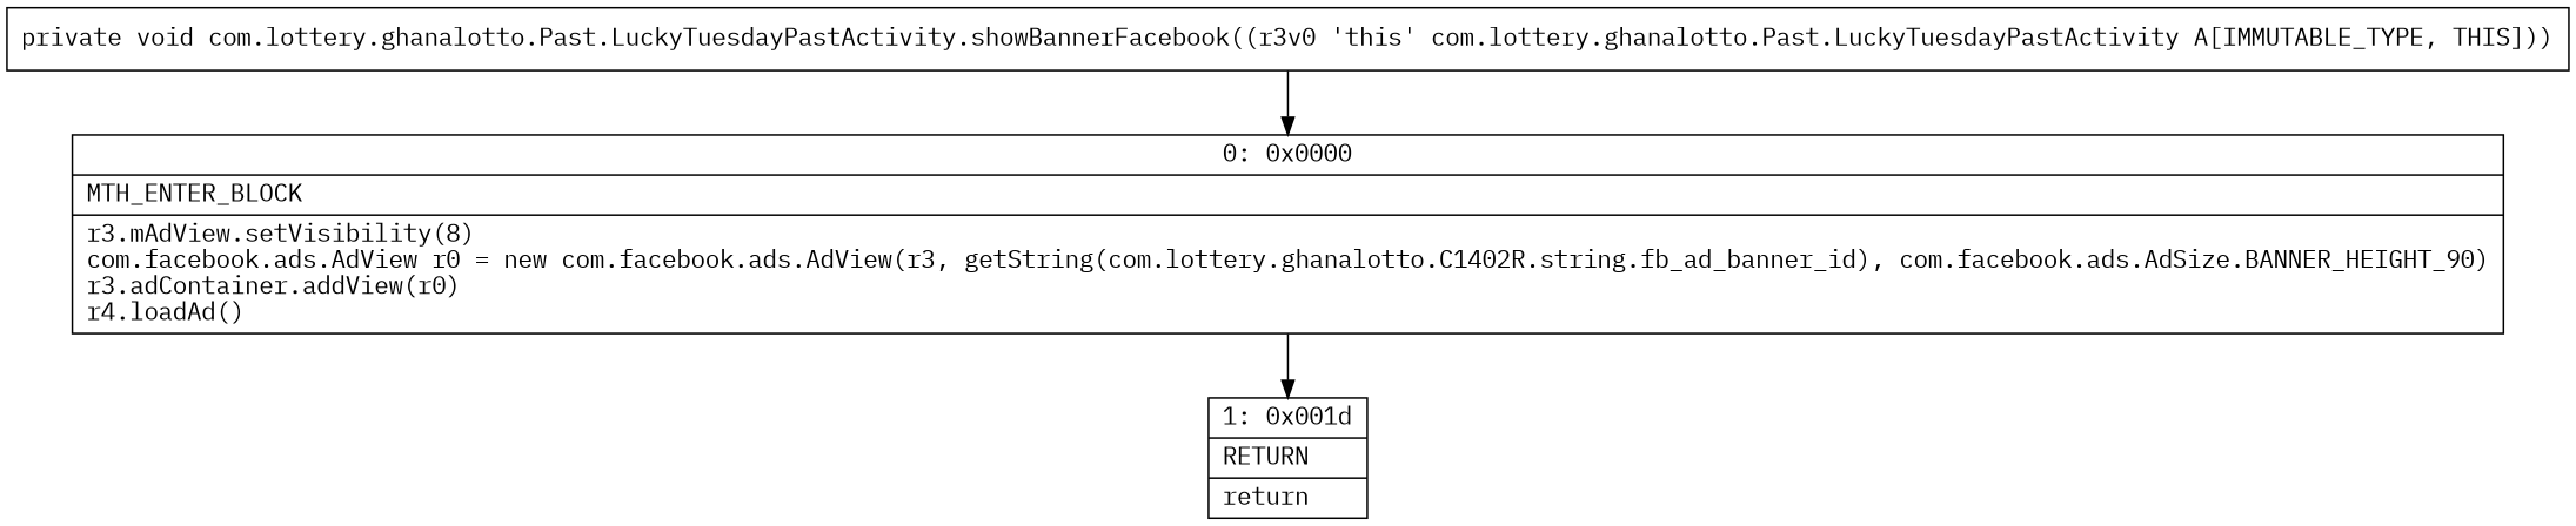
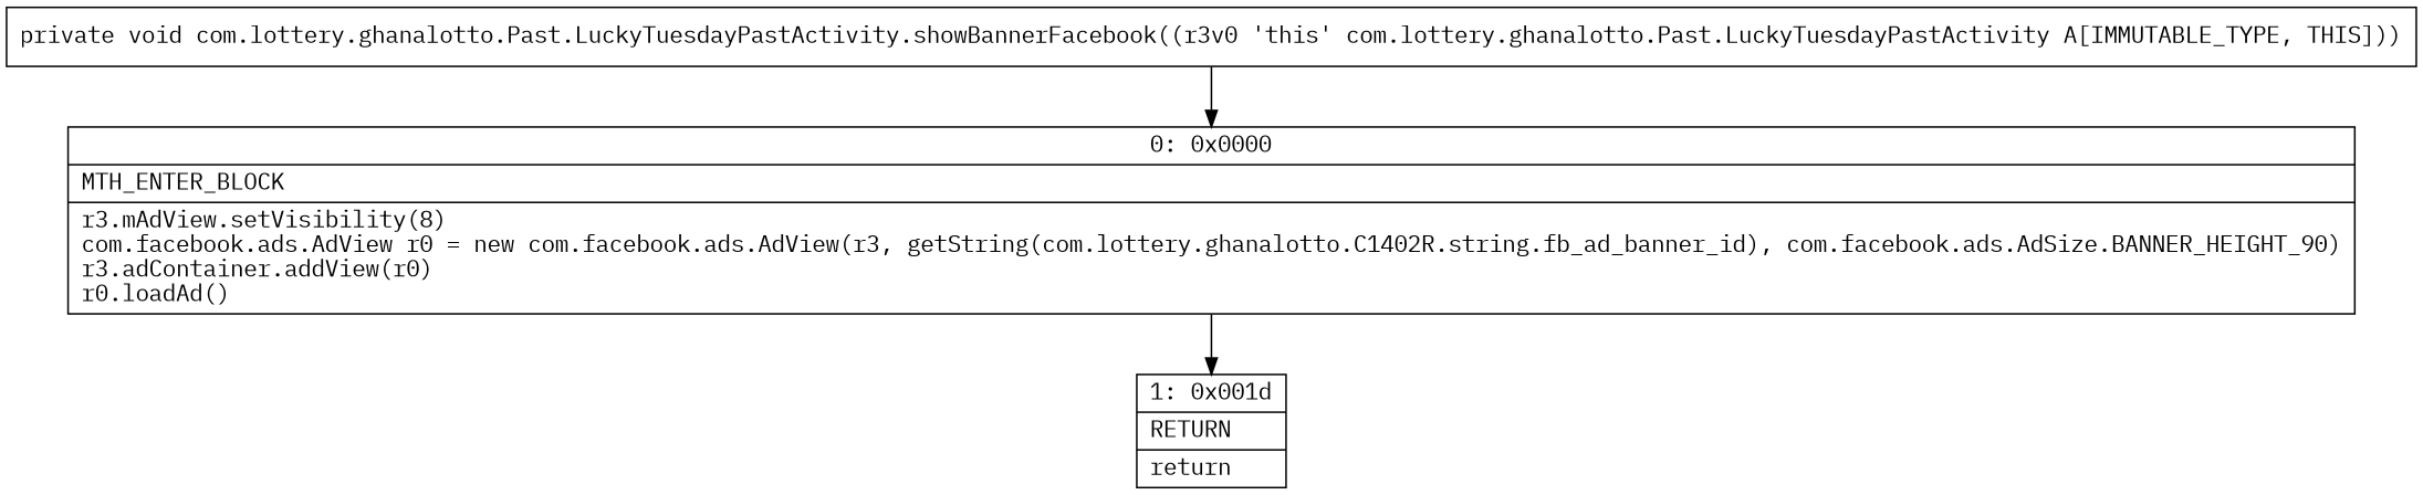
  digraph {
    fontname="IBM Plex Mono"
    node [shape=record fontname="IBM Plex Mono"]
    edge [fontname="IBM Plex Mono"]
-   n1 [label="{0\:\ 0x0000|MTH_ENTER_BLOCK\l|r3.mAdView.setVisibility(8)\lcom.facebook.ads.AdView r0 = new com.facebook.ads.AdView(r3, getString(com.lottery.ghanalotto.C1402R.string.fb_ad_banner_id), com.facebook.ads.AdSize.BANNER_HEIGHT_90)\lr3.adContainer.addView(r0)\lr4.loadAd()\l}"]
+   n1 [label="{0\:\ 0x0000|MTH_ENTER_BLOCK\l|r3.mAdView.setVisibility(8)\lcom.facebook.ads.AdView r0 = new com.facebook.ads.AdView(r3, getString(com.lottery.ghanalotto.C1402R.string.fb_ad_banner_id), com.facebook.ads.AdSize.BANNER_HEIGHT_90)\lr3.adContainer.addView(r0)\lr0.loadAd()\l}"]
    n2 [label="{1\:\ 0x001d|RETURN\l|return\l}"]
    n3 [label="{private void com.lottery.ghanalotto.Past.LuckyTuesdayPastActivity.showBannerFacebook((r3v0 'this' com.lottery.ghanalotto.Past.LuckyTuesdayPastActivity A[IMMUTABLE_TYPE, THIS])) }"]
    n1 -> n2
    n3 -> n1
  }
